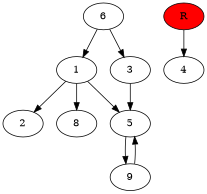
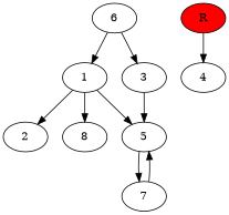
  digraph {
    1
    2
    5
    8
-   7 [label=9]
+   7
    3
    6
    R [fillcolor="#ff0000" style=filled]
    4
    1 -> 2
    1 -> 5
    1 -> 8
    5 -> 7
    7 -> 5
    3 -> 5
    6 -> 1
    6 -> 3
    R -> 4
  }
